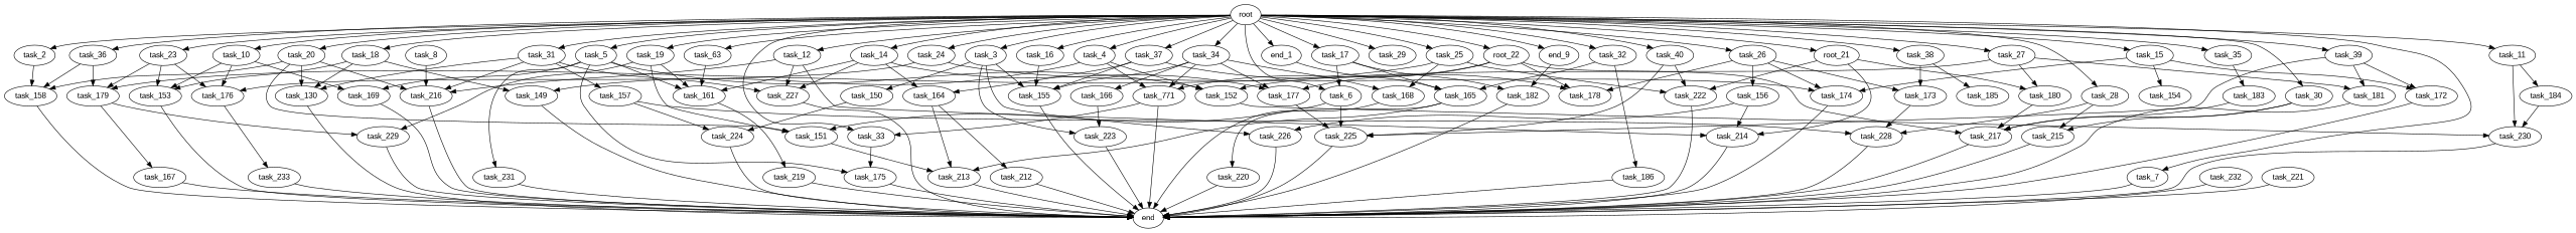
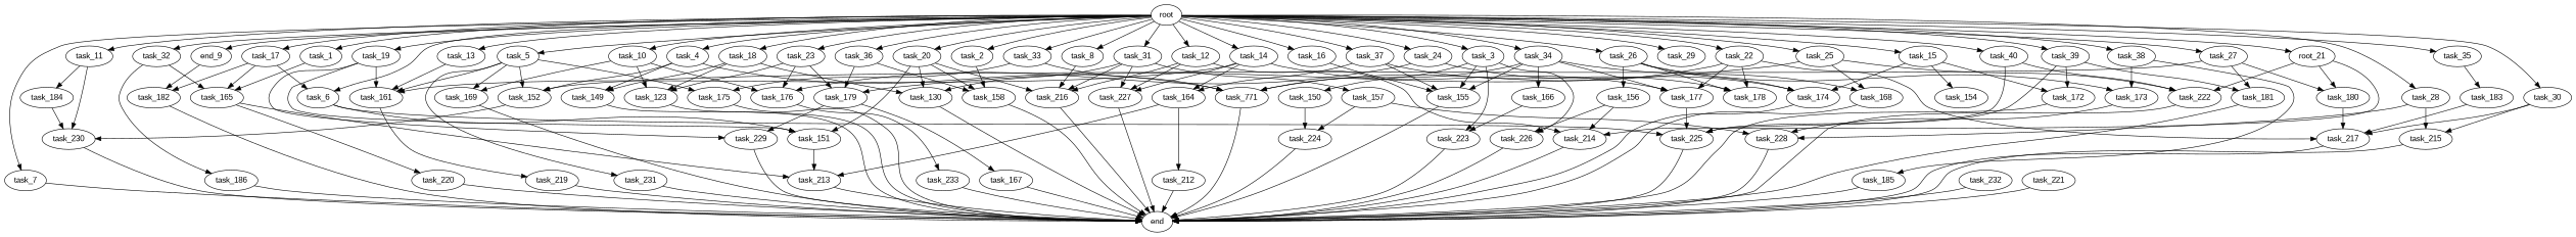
  digraph {
    fontname="Liberation Sans"
    node [fontname="Liberation Sans"]
    edge [fontname="Liberation Sans"]
    root
-   task_1 [label=end_1]
+   task_1
    task_2
    task_3
    task_4
    task_5
    task_6
    task_7
    task_8
    n10 [label=end_9]
    task_10
    task_11
    task_12
-   task_13 [label=task_63]
+   task_13
    task_14
    task_15
    task_16
    task_17
    task_18
    task_19
    task_20
    n22 [label=root_21]
-   task_22 [label=root_22]
+   task_22
    task_23
    task_24
    task_25
    task_26
    task_27
    task_28
    task_29
    task_30
    task_31
    task_32
    task_33
    task_34
    task_35
    task_36
    task_37
    task_38
    task_39
    task_40
    task_165
    task_158
    task_150
    task_155
    task_223
    task_226
    task_149
    task_152
    n50 [label=task_771]
    task_161
    task_169
    task_175
    task_231
    task_151
    task_225
    end
    task_216
    task_182
-   task_153
+   task_153 [label=task_123]
    task_176
    task_184
    task_230
    task_214
    task_227
    task_164
    task_177
    task_154
    task_172
    task_174
    n71 [label=task_130]
    task_229
    task_180
    task_222
    task_178
    task_217
    task_179
    task_168
    task_156
    task_173
    task_181
    task_215
    task_228
    task_157
    task_186
    task_166
    task_183
    task_185
    task_213
    task_220
    task_224
    task_219
    task_233
    task_212
    task_167
    task_232
    task_221
    root -> task_1
    root -> task_2
    root -> task_3
    root -> task_4
    root -> task_5
    root -> task_6
    root -> task_7
+   root -> task_8
    root -> n10
    root -> task_10
    root -> task_11
    root -> task_12
    root -> task_13
    root -> task_14
    root -> task_15
    root -> task_16
    root -> task_17
    root -> task_18
    root -> task_19
    root -> task_20
    root -> n22
    root -> task_22
    root -> task_23
    root -> task_24
    root -> task_25
    root -> task_26
    root -> task_27
    root -> task_28
    root -> task_29
    root -> task_30
    root -> task_31
    root -> task_32
    root -> task_33
    root -> task_34
    root -> task_35
    root -> task_36
    root -> task_37
    root -> task_38
    root -> task_39
    root -> task_40
    task_1 -> task_165
    task_2 -> task_158
    task_3 -> task_150
    task_3 -> task_155
    task_3 -> task_223
    task_3 -> task_226
    task_4 -> task_149
    task_4 -> task_152
    task_4 -> n50
    task_5 -> task_152
    task_5 -> task_161
    task_5 -> task_169
    task_5 -> task_175
    task_5 -> task_231
    task_6 -> task_151
    task_6 -> task_225
    task_7 -> end
    task_8 -> task_216
    n10 -> task_182
    task_10 -> task_169
    task_10 -> task_153
    task_10 -> task_176
    task_11 -> task_184
    task_11 -> task_230
    task_12 -> task_216
    task_12 -> task_214
    task_12 -> task_227
    task_13 -> task_161
    task_14 -> task_161
    task_14 -> task_227
    task_14 -> task_164
    task_14 -> task_177
    task_15 -> task_154
    task_15 -> task_172
    task_15 -> task_174
    task_16 -> task_155
    task_17 -> task_6
    task_17 -> task_165
    task_17 -> task_182
    task_18 -> task_149
    task_18 -> task_153
    task_18 -> n71
    task_19 -> task_161
    task_19 -> task_151
    task_19 -> task_229
    task_20 -> task_158
    task_20 -> task_151
    task_20 -> task_216
    task_20 -> n71
    n22 -> task_214
    n22 -> task_180
    n22 -> task_222
    task_22 -> n50
    task_22 -> task_177
    task_22 -> task_178
    task_22 -> task_217
    task_23 -> task_153
    task_23 -> task_176
    task_23 -> task_179
    task_24 -> task_176
    task_24 -> task_174
    task_25 -> task_222
    task_25 -> task_179
    task_25 -> task_168
    task_26 -> task_174
    task_26 -> task_178
    task_26 -> task_156
    task_26 -> task_173
    task_27 -> task_152
    task_27 -> task_180
    task_27 -> task_181
    task_28 -> task_215
    task_28 -> task_228
    task_30 -> task_217
    task_30 -> task_215
    task_31 -> task_216
    task_31 -> task_227
    task_31 -> n71
    task_31 -> task_157
    task_32 -> task_165
    task_32 -> task_186
-   n50 -> task_33
+   task_33 -> n50
    task_33 -> task_175
    task_34 -> task_155
    task_34 -> n50
    task_34 -> task_177
    task_34 -> task_168
    task_34 -> task_166
    task_35 -> task_183
    task_36 -> task_158
    task_36 -> task_179
    task_37 -> task_155
    task_37 -> task_164
    task_37 -> task_178
    task_38 -> task_173
    task_38 -> task_185
    task_39 -> task_225
    task_39 -> task_172
    task_39 -> task_181
    task_40 -> task_225
    task_40 -> task_222
    task_165 -> task_213
    task_165 -> task_220
    task_158 -> end
    task_150 -> task_224
    task_155 -> end
    task_223 -> end
    task_226 -> end
    task_149 -> end
    task_152 -> task_230
    n50 -> end
    task_161 -> task_219
    task_169 -> end
    task_175 -> end
    task_231 -> end
    task_151 -> task_213
    task_225 -> end
    task_216 -> end
    task_182 -> end
    task_153 -> end
    task_176 -> task_233
    task_184 -> task_230
    task_230 -> end
    task_214 -> end
    task_227 -> end
    task_164 -> task_213
    task_164 -> task_212
    task_177 -> task_225
    task_172 -> end
    task_174 -> end
    n71 -> end
    task_229 -> end
    task_180 -> task_217
    task_222 -> end
    task_217 -> end
    task_179 -> task_229
    task_179 -> task_167
    task_168 -> end
    task_156 -> task_226
    task_156 -> task_214
    task_173 -> task_228
    task_181 -> end
    task_215 -> end
    task_228 -> end
    task_157 -> task_228
    task_157 -> task_224
    task_186 -> end
    task_166 -> task_223
    task_183 -> task_217
+   task_185 -> end
    task_213 -> end
    task_220 -> end
    task_224 -> end
    task_219 -> end
    task_233 -> end
    task_212 -> end
    task_167 -> end
    task_232 -> end
    task_221 -> end
  }
